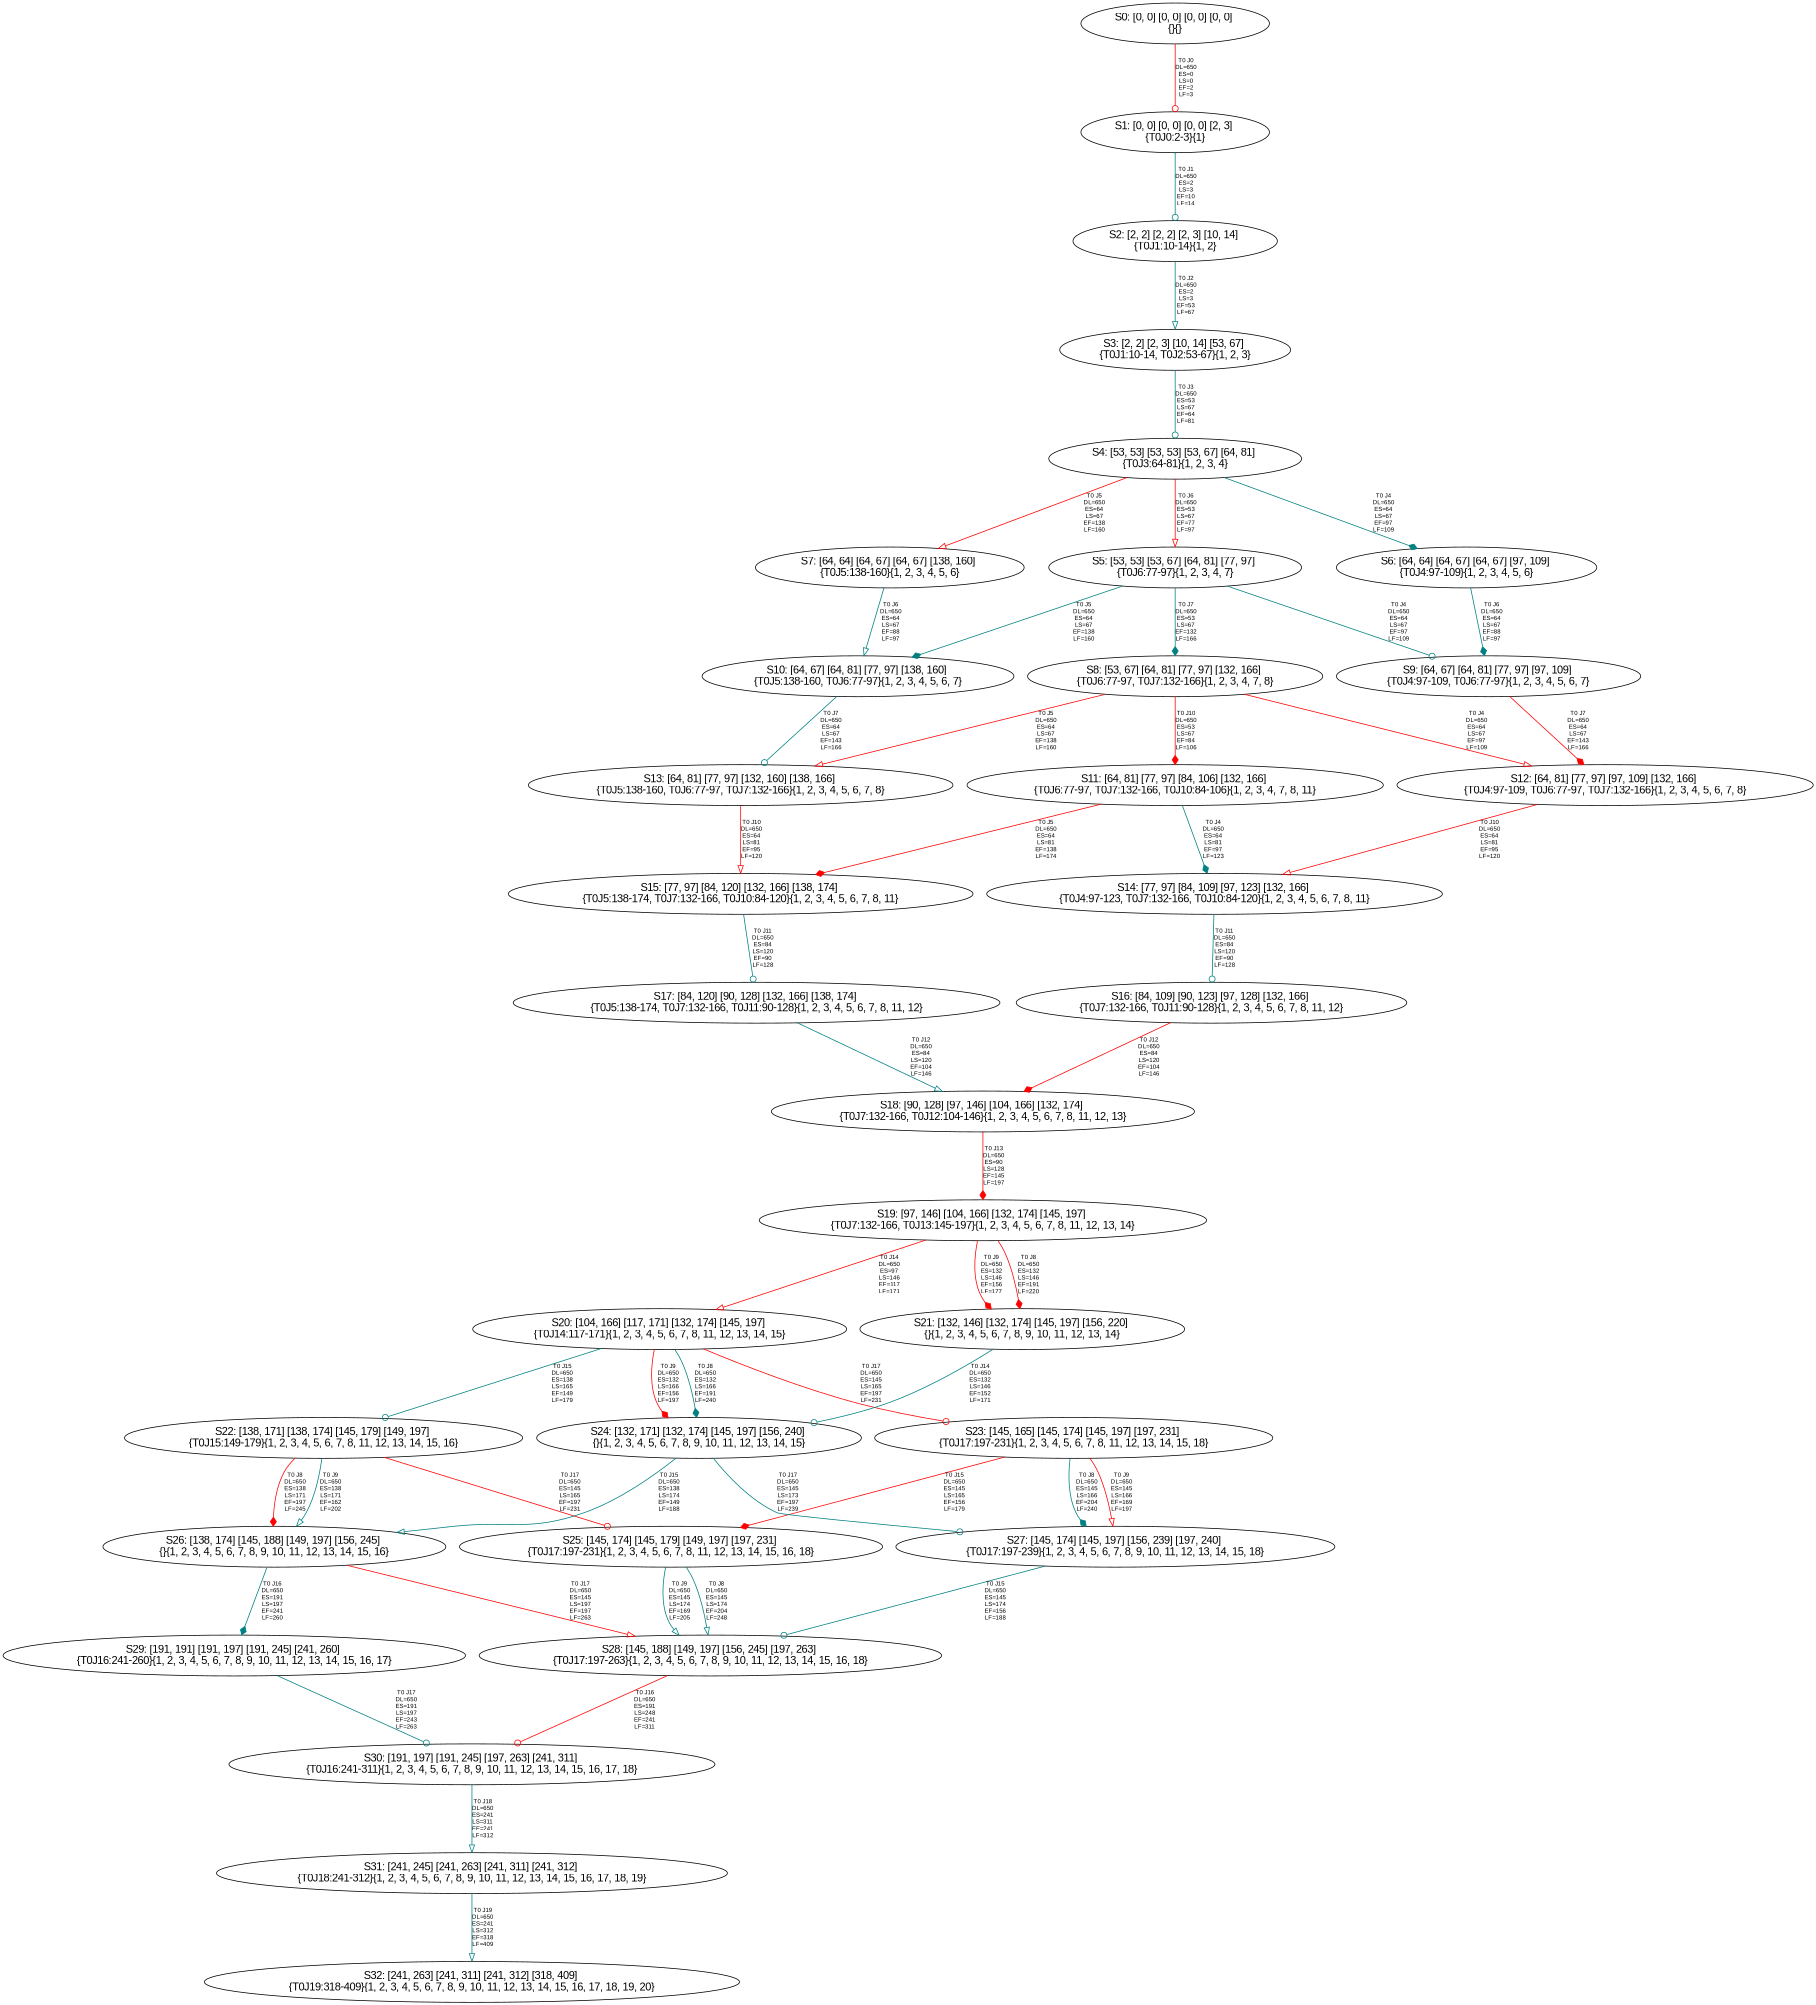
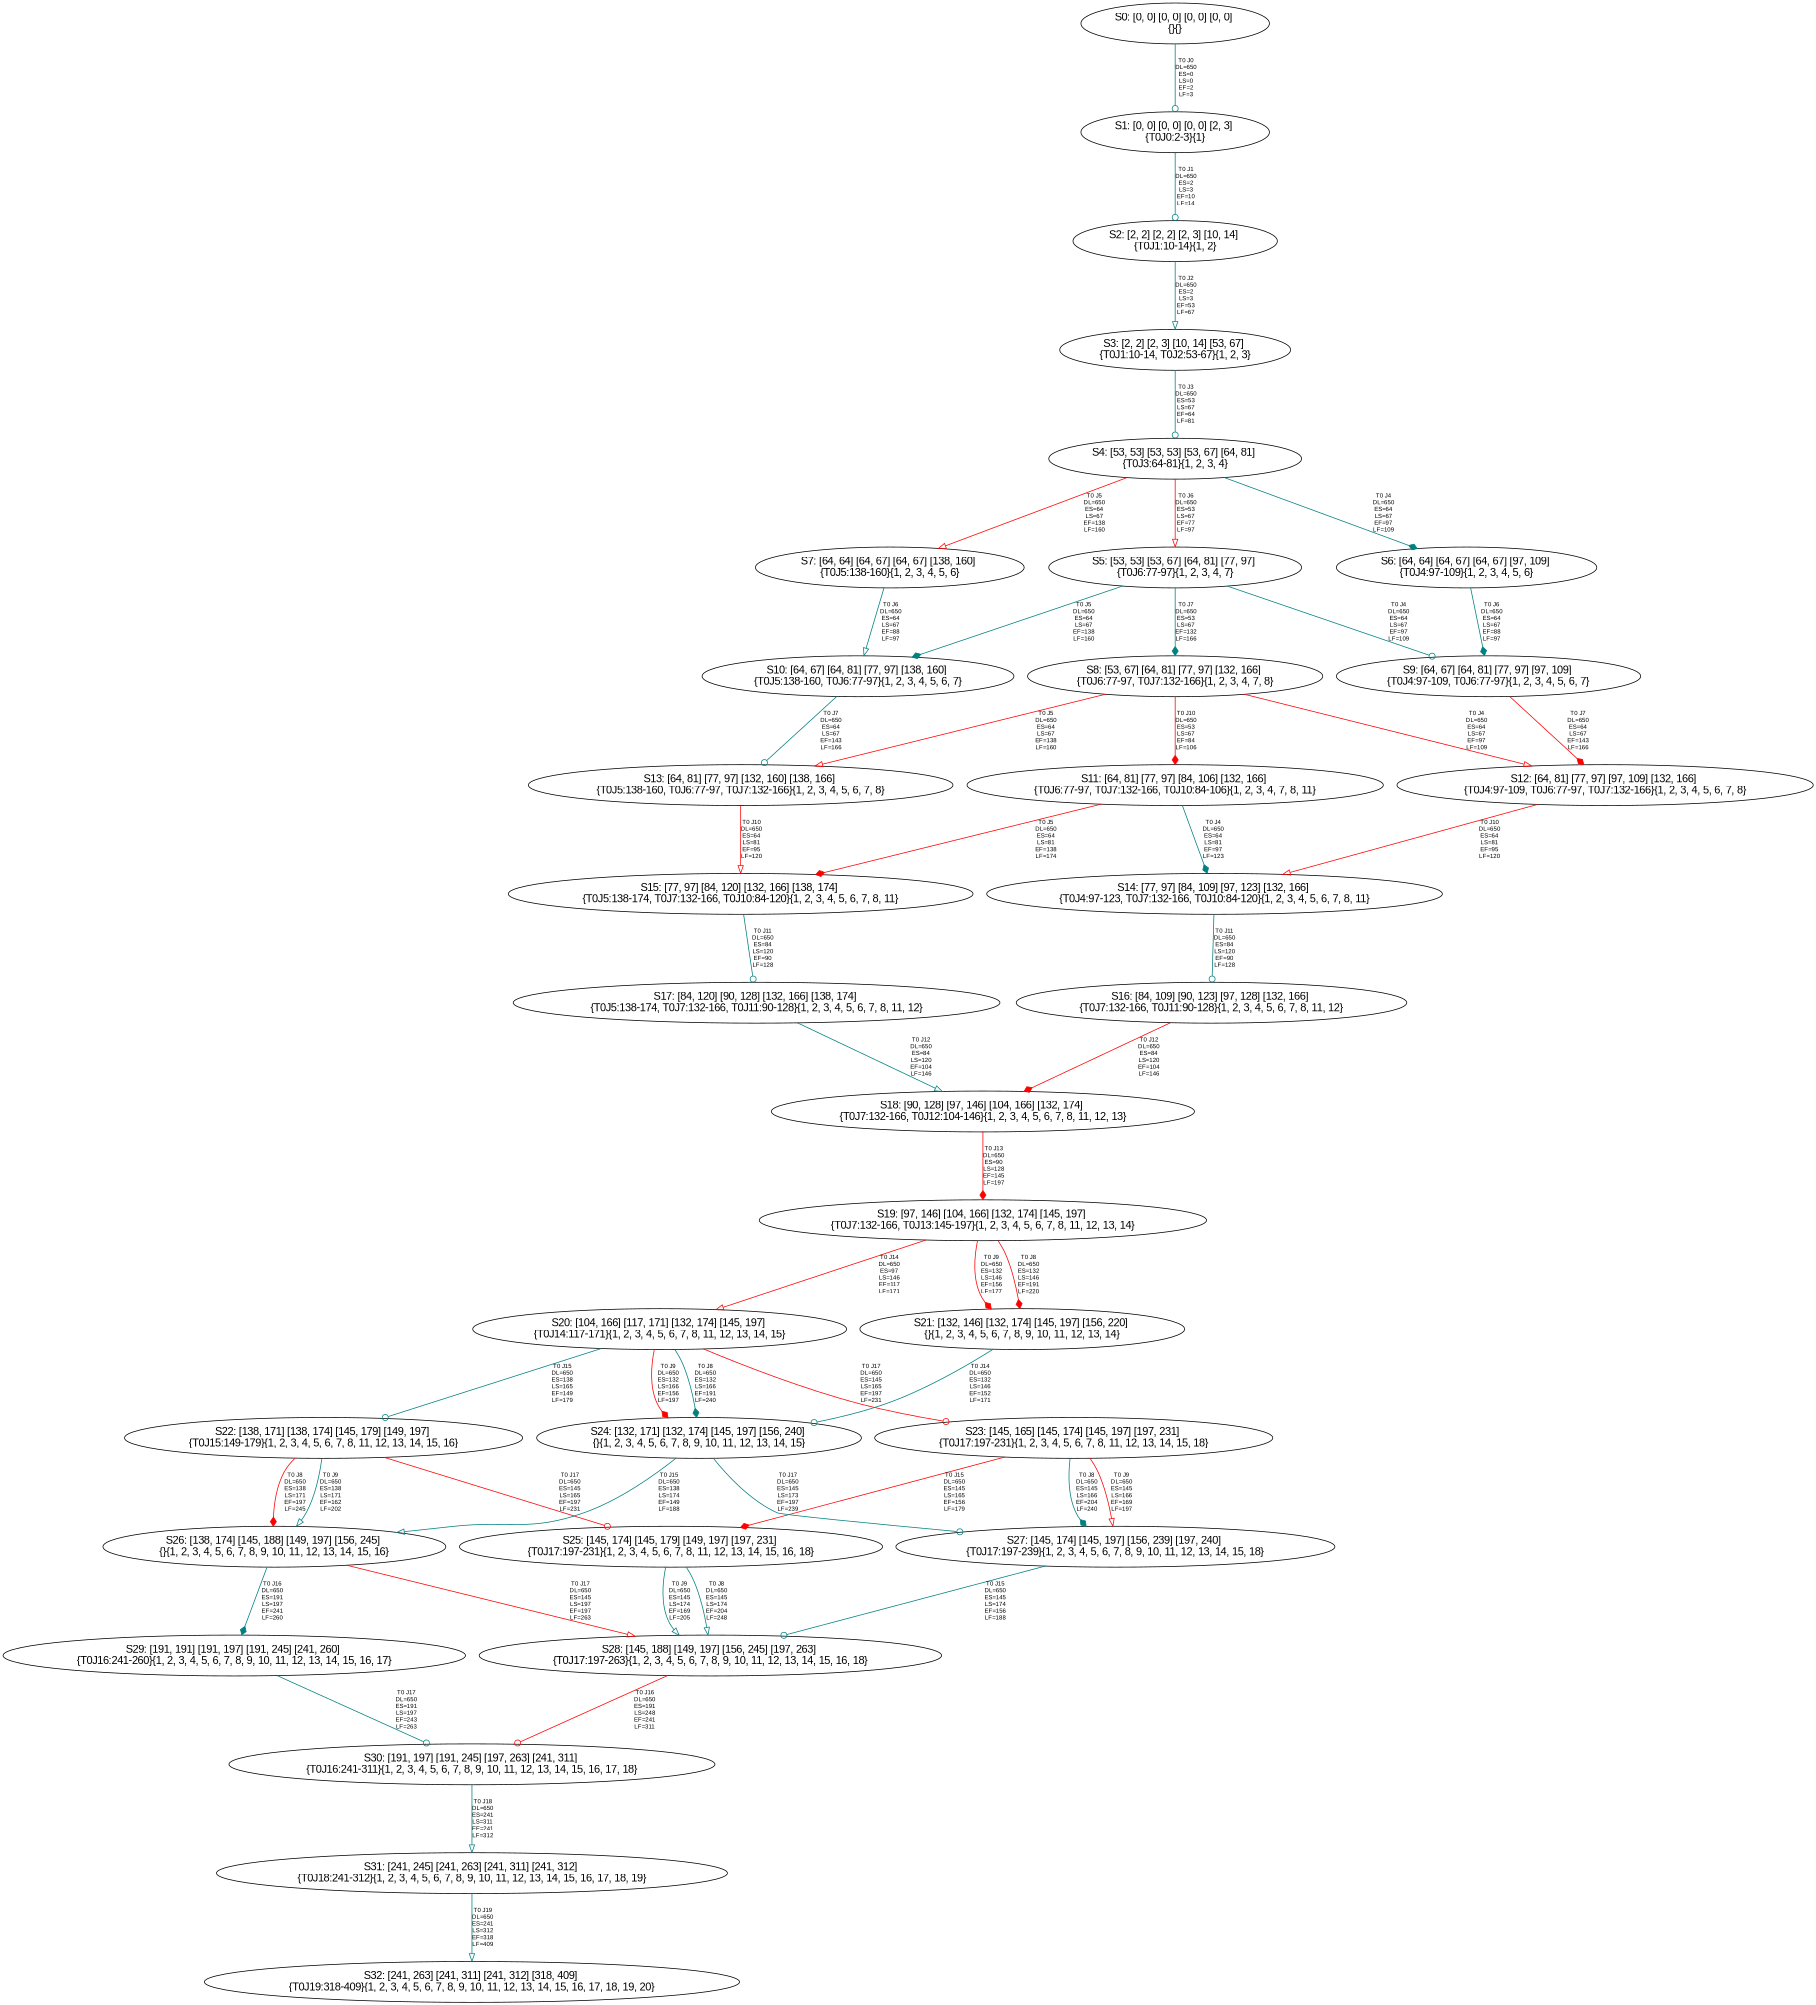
  digraph {
    fontname="Liberation Sans"
    node [fontname="Liberation Sans"]
    edge [arrowhead=onormal color=teal fontname="Liberation Sans" fontsize=8]
    n1 [label="S0: [0, 0] [0, 0] [0, 0] [0, 0] \n{}{}"]
    n2 [label="S1: [0, 0] [0, 0] [0, 0] [2, 3] \n{T0J0:2-3}{1}"]
    n3 [label="S2: [2, 2] [2, 2] [2, 3] [10, 14] \n{T0J1:10-14}{1, 2}"]
    n4 [label="S3: [2, 2] [2, 3] [10, 14] [53, 67] \n{T0J1:10-14, T0J2:53-67}{1, 2, 3}"]
    n5 [label="S4: [53, 53] [53, 53] [53, 67] [64, 81] \n{T0J3:64-81}{1, 2, 3, 4}"]
    n6 [label="S5: [53, 53] [53, 67] [64, 81] [77, 97] \n{T0J6:77-97}{1, 2, 3, 4, 7}"]
    n7 [label="S6: [64, 64] [64, 67] [64, 67] [97, 109] \n{T0J4:97-109}{1, 2, 3, 4, 5, 6}"]
    n8 [label="S7: [64, 64] [64, 67] [64, 67] [138, 160] \n{T0J5:138-160}{1, 2, 3, 4, 5, 6}"]
    n9 [label="S8: [53, 67] [64, 81] [77, 97] [132, 166] \n{T0J6:77-97, T0J7:132-166}{1, 2, 3, 4, 7, 8}"]
    n10 [label="S9: [64, 67] [64, 81] [77, 97] [97, 109] \n{T0J4:97-109, T0J6:77-97}{1, 2, 3, 4, 5, 6, 7}"]
    n11 [label="S10: [64, 67] [64, 81] [77, 97] [138, 160] \n{T0J5:138-160, T0J6:77-97}{1, 2, 3, 4, 5, 6, 7}"]
    n12 [label="S11: [64, 81] [77, 97] [84, 106] [132, 166] \n{T0J6:77-97, T0J7:132-166, T0J10:84-106}{1, 2, 3, 4, 7, 8, 11}"]
    n13 [label="S12: [64, 81] [77, 97] [97, 109] [132, 166] \n{T0J4:97-109, T0J6:77-97, T0J7:132-166}{1, 2, 3, 4, 5, 6, 7, 8}"]
    n14 [label="S13: [64, 81] [77, 97] [132, 160] [138, 166] \n{T0J5:138-160, T0J6:77-97, T0J7:132-166}{1, 2, 3, 4, 5, 6, 7, 8}"]
    n15 [label="S14: [77, 97] [84, 109] [97, 123] [132, 166] \n{T0J4:97-123, T0J7:132-166, T0J10:84-120}{1, 2, 3, 4, 5, 6, 7, 8, 11}"]
    n16 [label="S15: [77, 97] [84, 120] [132, 166] [138, 174] \n{T0J5:138-174, T0J7:132-166, T0J10:84-120}{1, 2, 3, 4, 5, 6, 7, 8, 11}"]
    n17 [label="S16: [84, 109] [90, 123] [97, 128] [132, 166] \n{T0J7:132-166, T0J11:90-128}{1, 2, 3, 4, 5, 6, 7, 8, 11, 12}"]
    n18 [label="S17: [84, 120] [90, 128] [132, 166] [138, 174] \n{T0J5:138-174, T0J7:132-166, T0J11:90-128}{1, 2, 3, 4, 5, 6, 7, 8, 11, 12}"]
    n19 [label="S18: [90, 128] [97, 146] [104, 166] [132, 174] \n{T0J7:132-166, T0J12:104-146}{1, 2, 3, 4, 5, 6, 7, 8, 11, 12, 13}"]
    n20 [label="S19: [97, 146] [104, 166] [132, 174] [145, 197] \n{T0J7:132-166, T0J13:145-197}{1, 2, 3, 4, 5, 6, 7, 8, 11, 12, 13, 14}"]
    n21 [label="S20: [104, 166] [117, 171] [132, 174] [145, 197] \n{T0J14:117-171}{1, 2, 3, 4, 5, 6, 7, 8, 11, 12, 13, 14, 15}"]
    n22 [label="S21: [132, 146] [132, 174] [145, 197] [156, 220] \n{}{1, 2, 3, 4, 5, 6, 7, 8, 9, 10, 11, 12, 13, 14}"]
    n23 [label="S22: [138, 171] [138, 174] [145, 179] [149, 197] \n{T0J15:149-179}{1, 2, 3, 4, 5, 6, 7, 8, 11, 12, 13, 14, 15, 16}"]
    n24 [label="S23: [145, 165] [145, 174] [145, 197] [197, 231] \n{T0J17:197-231}{1, 2, 3, 4, 5, 6, 7, 8, 11, 12, 13, 14, 15, 18}"]
    n25 [label="S24: [132, 171] [132, 174] [145, 197] [156, 240] \n{}{1, 2, 3, 4, 5, 6, 7, 8, 9, 10, 11, 12, 13, 14, 15}"]
    n26 [label="S25: [145, 174] [145, 179] [149, 197] [197, 231] \n{T0J17:197-231}{1, 2, 3, 4, 5, 6, 7, 8, 11, 12, 13, 14, 15, 16, 18}"]
    n27 [label="S26: [138, 174] [145, 188] [149, 197] [156, 245] \n{}{1, 2, 3, 4, 5, 6, 7, 8, 9, 10, 11, 12, 13, 14, 15, 16}"]
    n28 [label="S27: [145, 174] [145, 197] [156, 239] [197, 240] \n{T0J17:197-239}{1, 2, 3, 4, 5, 6, 7, 8, 9, 10, 11, 12, 13, 14, 15, 18}"]
    n29 [label="S28: [145, 188] [149, 197] [156, 245] [197, 263] \n{T0J17:197-263}{1, 2, 3, 4, 5, 6, 7, 8, 9, 10, 11, 12, 13, 14, 15, 16, 18}"]
    n30 [label="S29: [191, 191] [191, 197] [191, 245] [241, 260] \n{T0J16:241-260}{1, 2, 3, 4, 5, 6, 7, 8, 9, 10, 11, 12, 13, 14, 15, 16, 17}"]
    n31 [label="S30: [191, 197] [191, 245] [197, 263] [241, 311] \n{T0J16:241-311}{1, 2, 3, 4, 5, 6, 7, 8, 9, 10, 11, 12, 13, 14, 15, 16, 17, 18}"]
    n32 [label="S31: [241, 245] [241, 263] [241, 311] [241, 312] \n{T0J18:241-312}{1, 2, 3, 4, 5, 6, 7, 8, 9, 10, 11, 12, 13, 14, 15, 16, 17, 18, 19}"]
    n33 [label="S32: [241, 263] [241, 311] [241, 312] [318, 409] \n{T0J19:318-409}{1, 2, 3, 4, 5, 6, 7, 8, 9, 10, 11, 12, 13, 14, 15, 16, 17, 18, 19, 20}"]
-   n1 -> n2 [arrowhead=odot color=red label="T0 J0\nDL=650\nES=0\nLS=0\nEF=2\nLF=3"]
+   n1 -> n2 [arrowhead=odot label="T0 J0\nDL=650\nES=0\nLS=0\nEF=2\nLF=3"]
    n2 -> n3 [arrowhead=odot label="T0 J1\nDL=650\nES=2\nLS=3\nEF=10\nLF=14"]
    n3 -> n4 [label="T0 J2\nDL=650\nES=2\nLS=3\nEF=53\nLF=67"]
    n4 -> n5 [arrowhead=odot label="T0 J3\nDL=650\nES=53\nLS=67\nEF=64\nLF=81"]
    n5 -> n6 [color=red label="T0 J6\nDL=650\nES=53\nLS=67\nEF=77\nLF=97"]
    n5 -> n7 [arrowhead=diamond label="T0 J4\nDL=650\nES=64\nLS=67\nEF=97\nLF=109"]
    n5 -> n8 [color=red label="T0 J5\nDL=650\nES=64\nLS=67\nEF=138\nLF=160"]
    n6 -> n9 [arrowhead=diamond label="T0 J7\nDL=650\nES=53\nLS=67\nEF=132\nLF=166"]
    n6 -> n10 [arrowhead=odot label="T0 J4\nDL=650\nES=64\nLS=67\nEF=97\nLF=109"]
    n6 -> n11 [arrowhead=diamond label="T0 J5\nDL=650\nES=64\nLS=67\nEF=138\nLF=160"]
    n7 -> n10 [arrowhead=diamond label="T0 J6\nDL=650\nES=64\nLS=67\nEF=88\nLF=97"]
    n8 -> n11 [label="T0 J6\nDL=650\nES=64\nLS=67\nEF=88\nLF=97"]
    n9 -> n12 [arrowhead=diamond color=red label="T0 J10\nDL=650\nES=53\nLS=67\nEF=84\nLF=106"]
    n9 -> n13 [color=red label="T0 J4\nDL=650\nES=64\nLS=67\nEF=97\nLF=109"]
    n9 -> n14 [color=red label="T0 J5\nDL=650\nES=64\nLS=67\nEF=138\nLF=160"]
    n10 -> n13 [arrowhead=diamond color=red label="T0 J7\nDL=650\nES=64\nLS=67\nEF=143\nLF=166"]
    n11 -> n14 [arrowhead=odot label="T0 J7\nDL=650\nES=64\nLS=67\nEF=143\nLF=166"]
    n12 -> n15 [arrowhead=diamond label="T0 J4\nDL=650\nES=64\nLS=81\nEF=97\nLF=123"]
    n12 -> n16 [arrowhead=diamond color=red label="T0 J5\nDL=650\nES=64\nLS=81\nEF=138\nLF=174"]
    n13 -> n15 [color=red label="T0 J10\nDL=650\nES=64\nLS=81\nEF=95\nLF=120"]
    n14 -> n16 [color=red label="T0 J10\nDL=650\nES=64\nLS=81\nEF=95\nLF=120"]
    n15 -> n17 [arrowhead=odot label="T0 J11\nDL=650\nES=84\nLS=120\nEF=90\nLF=128"]
    n16 -> n18 [arrowhead=odot label="T0 J11\nDL=650\nES=84\nLS=120\nEF=90\nLF=128"]
    n17 -> n19 [arrowhead=diamond color=red label="T0 J12\nDL=650\nES=84\nLS=120\nEF=104\nLF=146"]
    n18 -> n19 [label="T0 J12\nDL=650\nES=84\nLS=120\nEF=104\nLF=146"]
    n19 -> n20 [arrowhead=diamond color=red label="T0 J13\nDL=650\nES=90\nLS=128\nEF=145\nLF=197"]
    n20 -> n21 [color=red label="T0 J14\nDL=650\nES=97\nLS=146\nEF=117\nLF=171"]
    n20 -> n22 [arrowhead=diamond color=red label="T0 J8\nDL=650\nES=132\nLS=146\nEF=191\nLF=220"]
    n20 -> n22 [arrowhead=diamond color=red label="T0 J9\nDL=650\nES=132\nLS=146\nEF=156\nLF=177"]
    n21 -> n23 [arrowhead=odot label="T0 J15\nDL=650\nES=138\nLS=165\nEF=149\nLF=179"]
    n21 -> n24 [arrowhead=odot color=red label="T0 J17\nDL=650\nES=145\nLS=165\nEF=197\nLF=231"]
    n21 -> n25 [arrowhead=diamond label="T0 J8\nDL=650\nES=132\nLS=166\nEF=191\nLF=240"]
    n21 -> n25 [arrowhead=diamond color=red label="T0 J9\nDL=650\nES=132\nLS=166\nEF=156\nLF=197"]
    n22 -> n25 [arrowhead=odot label="T0 J14\nDL=650\nES=132\nLS=146\nEF=152\nLF=171"]
    n23 -> n26 [arrowhead=odot color=red label="T0 J17\nDL=650\nES=145\nLS=165\nEF=197\nLF=231"]
    n23 -> n27 [arrowhead=diamond color=red label="T0 J8\nDL=650\nES=138\nLS=171\nEF=197\nLF=245"]
    n23 -> n27 [label="T0 J9\nDL=650\nES=138\nLS=171\nEF=162\nLF=202"]
    n24 -> n26 [arrowhead=diamond color=red label="T0 J15\nDL=650\nES=145\nLS=165\nEF=156\nLF=179"]
    n24 -> n28 [arrowhead=diamond label="T0 J8\nDL=650\nES=145\nLS=166\nEF=204\nLF=240"]
    n24 -> n28 [color=red label="T0 J9\nDL=650\nES=145\nLS=166\nEF=169\nLF=197"]
    n25 -> n27 [label="T0 J15\nDL=650\nES=138\nLS=174\nEF=149\nLF=188"]
    n25 -> n28 [arrowhead=odot label="T0 J17\nDL=650\nES=145\nLS=173\nEF=197\nLF=239"]
    n26 -> n29 [label="T0 J8\nDL=650\nES=145\nLS=174\nEF=204\nLF=248"]
    n26 -> n29 [label="T0 J9\nDL=650\nES=145\nLS=174\nEF=169\nLF=205"]
    n27 -> n29 [color=red label="T0 J17\nDL=650\nES=145\nLS=197\nEF=197\nLF=263"]
    n27 -> n30 [arrowhead=diamond label="T0 J16\nDL=650\nES=191\nLS=197\nEF=241\nLF=260"]
    n28 -> n29 [arrowhead=odot label="T0 J15\nDL=650\nES=145\nLS=174\nEF=156\nLF=188"]
    n29 -> n31 [arrowhead=odot color=red label="T0 J16\nDL=650\nES=191\nLS=248\nEF=241\nLF=311"]
    n30 -> n31 [arrowhead=odot label="T0 J17\nDL=650\nES=191\nLS=197\nEF=243\nLF=263"]
    n31 -> n32 [label="T0 J18\nDL=650\nES=241\nLS=311\nEF=241\nLF=312"]
    n32 -> n33 [label="T0 J19\nDL=650\nES=241\nLS=312\nEF=318\nLF=409"]
  }
